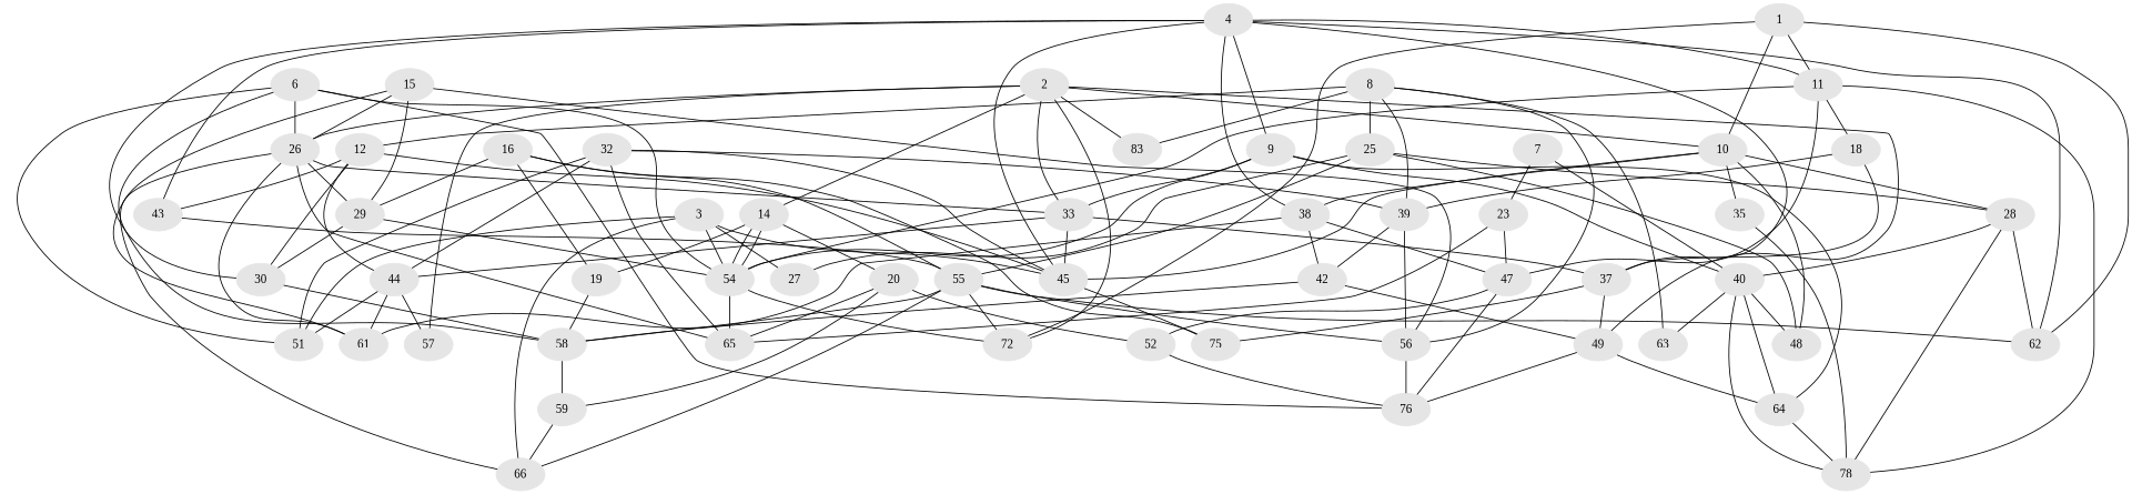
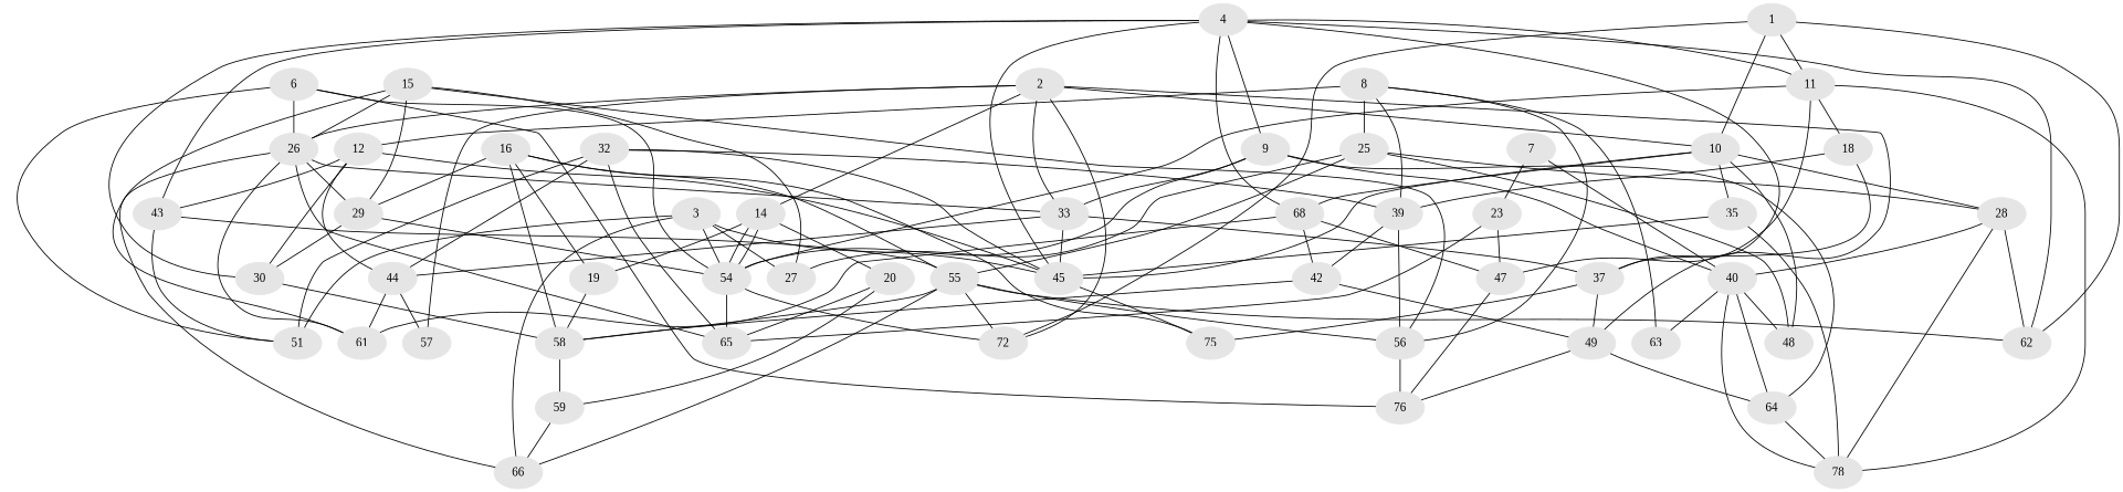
  graph {
    fontname="Liberation Serif"
    node [color=gray90 fontname="Liberation Serif" style=filled]
    edge [fontname="Liberation Serif"]
    1 [super="+5"]
    10 [super="+31"]
    11 [super="+21"]
    62
    72
    45 [super="+79"]
-   38
+   38 [label=68]
    28 [super="+74"]
    48
    35
    54 [super="+70"]
    18
    47 [super="+77"]
    78
    2 [super="+73"]
    14
    26 [super="+49"]
    33 [super="+68"]
    n19 [label=49]
    57
-   83
    19
    20 [super="+69"]
    66
    61
    29 [super="+50"]
    65
    37
    44
    76
    64 [super="+80"]
    3 [super="+22"]
    27
    51 [super="+82"]
    75
    4 [super="+17"]
    9 [super="+13"]
    30
    43
    40 [super="+71"]
    58
    42
    55 [super="+67"]
    6 [super="+41"]
    59
    7
    23
    63
    8 [super="+60"]
    12 [super="+81"]
    25 [super="+36"]
    39 [super="+53"]
    56
-   52
    15
    16
    32 [super="+34"]
    1 -- 10
    1 -- 11
    1 -- 62
    1 -- 72
    10 -- 45
    10 -- 38
    10 -- 28
    10 -- 48
    10 -- 35
    11 -- 54 [weight=2]
    11 -- 18
    11 -- 47
    11 -- 78
    45 -- 75
    38 -- 47
    38 -- 61
    38 -- 42
    28 -- 62
    28 -- 78
    28 -- 40
+   35 -- 45
    35 -- 78
    54 -- 72
    54 -- 65
    18 -- 37
    18 -- 39
    47 -- 76
-   47 -- 52
    2 -- 10
    2 -- 72
    2 -- 14
    2 -- 26
    2 -- 33
    2 -- n19
    2 -- 57
-   2 -- 83
    14 -- 54
    14 -- 54
    14 -- 19
    14 -- 20
    26 -- 33
    26 -- 66
    26 -- 61
    26 -- 29
    26 -- 65
    33 -- 45
    33 -- 37
    33 -- 44
    n19 -- 76
    n19 -- 64
    19 -- 58
    20 -- 65
    20 -- 59
-   20 -- 52
    29 -- 54
    29 -- 30
    37 -- n19
    37 -- 75
    44 -- 57
    44 -- 61
    64 -- 78
    3 -- 45
    3 -- 54
    3 -- 66
    3 -- 27
    3 -- 51
    4 -- 11
    4 -- 62
    4 -- 45
    4 -- 38
    4 -- 37
    4 -- 9
    4 -- 30
    4 -- 43
    9 -- 54
    9 -- 33
    9 -- 64
    9 -- 40
    30 -- 58
-   44 -- 51
+   43 -- 51
    43 -- 55
    40 -- 48
    40 -- 78
    40 -- 64
    40 -- 63
    58 -- 59
    42 -- n19
    42 -- 58
    55 -- 62
    55 -- 72
    55 -- 66
    55 -- 58
    55 -- 56
    6 -- 54
    6 -- 26
    6 -- 76
    6 -- 51
-   6 -- 58
+   16 -- 58
    59 -- 66
    7 -- 40
    7 -- 23
    23 -- 47
    23 -- 65
-   8 -- 83
    8 -- 63
    8 -- 12
    8 -- 25 [weight=2]
    8 -- 39
    8 -- 56
    12 -- 45
    12 -- 44
    12 -- 30
    12 -- 43
    25 -- 28
    25 -- 48
    25 -- 27
    25 -- 55
    39 -- 42
    39 -- 56
    56 -- 76
-   52 -- 76
    15 -- 26
    15 -- 61
    15 -- 29
+   15 -- 27
    15 -- 56
    16 -- 19
    16 -- 29
    16 -- 75
    16 -- 55
    32 -- 45
    32 -- 65
    32 -- 44
    32 -- 51
    32 -- 39
  }
